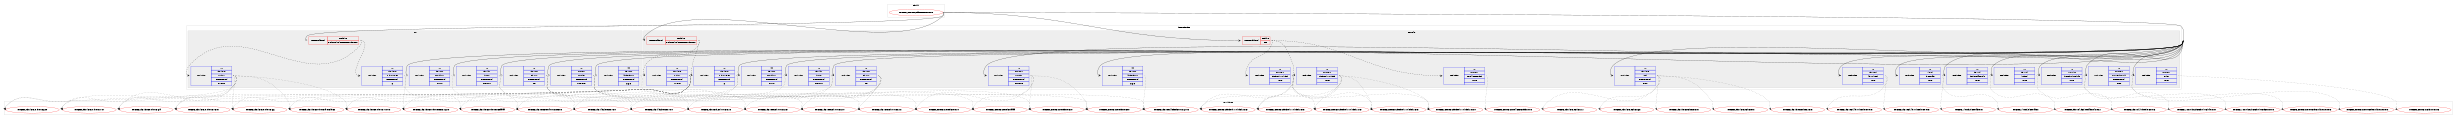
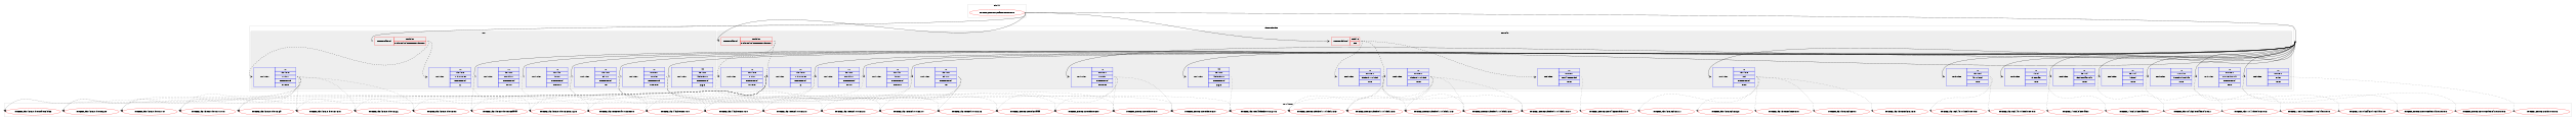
  digraph {
    compound=true
    concentrate=true
    fontname=Helvetica
    fontsize=10
    newrank=true
    rankdir=TB
    ranksep=1.5
    node [color=red fontname=Helvetica fontsize=10]
    edge [arrowhead=vee headport=w style=dotted tailport=e weight=100]
-   n1 [label="portage://app-app/referencer-1.2.2-r1" width=4]
+   n1 [label="portage://app-text/referencer-1.2.2-r1" width=4]
    n2 [color=blue label=<<TABLE BORDER="0" CELLBORDER="1" CELLSPACING="0" CELLPADDING="4" WIDTH="220"><TR><TD ROWSPAN="6" CELLPADDING="30">pack_dep</TD></TR><TR><TD WIDTH="110">no</TD></TR><TR><TD>dev-lang</TD></TR><TR><TD>python</TD></TR><TR><TD>greaterequal</TD></TR><TR><TD>2.7.5-r2</TD></TR></TABLE>> shape=none]
    n3 [color=blue label=<<TABLE BORDER="0" CELLBORDER="1" CELLSPACING="0" CELLPADDING="4" WIDTH="220"><TR><TD ROWSPAN="6" CELLPADDING="30">pack_dep</TD></TR><TR><TD WIDTH="110">no</TD></TR><TR><TD>dev-lang</TD></TR><TR><TD>python-exec</TD></TR><TR><TD>greaterequal</TD></TR><TR><TD>2</TD></TR></TABLE>> shape=none]
    n4 [label=<<TABLE BORDER="0" CELLBORDER="1" CELLSPACING="0" CELLPADDING="4"><TR><TD ROWSPAN="3" CELLPADDING="10">use_conditional</TD></TR><TR><TD>positive</TD></TR><TR><TD>python_single_target_python2_7</TD></TR></TABLE>> shape=none]
    n5 [color=blue label=<<TABLE BORDER="0" CELLBORDER="1" CELLSPACING="0" CELLPADDING="4" WIDTH="220"><TR><TD ROWSPAN="6" CELLPADDING="30">pack_dep</TD></TR><TR><TD WIDTH="110">no</TD></TR><TR><TD>app-text</TD></TR><TR><TD>docbook-xml-dtd</TD></TR><TR><TD>none</TD></TR><TR><TD></TD></TR></TABLE>> shape=none]
    n6 [color=blue label=<<TABLE BORDER="0" CELLBORDER="1" CELLSPACING="0" CELLPADDING="4" WIDTH="220"><TR><TD ROWSPAN="6" CELLPADDING="30">pack_dep</TD></TR><TR><TD WIDTH="110">no</TD></TR><TR><TD>app-text</TD></TR><TR><TD>docbook-xml-dtd</TD></TR><TR><TD>none</TD></TR><TR><TD></TD></TR></TABLE>> shape=none]
    n7 [color=blue label=<<TABLE BORDER="0" CELLBORDER="1" CELLSPACING="0" CELLPADDING="4" WIDTH="220"><TR><TD ROWSPAN="6" CELLPADDING="30">pack_dep</TD></TR><TR><TD WIDTH="110">no</TD></TR><TR><TD>app-text</TD></TR><TR><TD>scrollkeeper-dtd</TD></TR><TR><TD>none</TD></TR><TR><TD></TD></TR></TABLE>> shape=none]
    n8 [label=<<TABLE BORDER="0" CELLBORDER="1" CELLSPACING="0" CELLPADDING="4"><TR><TD ROWSPAN="3" CELLPADDING="10">use_conditional</TD></TR><TR><TD>positive</TD></TR><TR><TD>test</TD></TR></TABLE>> shape=none]
    n9 [color=blue label=<<TABLE BORDER="0" CELLBORDER="1" CELLSPACING="0" CELLPADDING="4" WIDTH="220"><TR><TD ROWSPAN="6" CELLPADDING="30">pack_dep</TD></TR><TR><TD WIDTH="110">no</TD></TR><TR><TD>app-text</TD></TR><TR><TD>gnome-doc-utils</TD></TR><TR><TD>greaterequal</TD></TR><TR><TD>0.3.2</TD></TR></TABLE>> shape=none]
    n10 [color=blue label=<<TABLE BORDER="0" CELLBORDER="1" CELLSPACING="0" CELLPADDING="4" WIDTH="220"><TR><TD ROWSPAN="6" CELLPADDING="30">pack_dep</TD></TR><TR><TD WIDTH="110">no</TD></TR><TR><TD>app-text</TD></TR><TR><TD>poppler</TD></TR><TR><TD>greaterequal</TD></TR><TR><TD>0.12.3-r3</TD></TR></TABLE>> shape=none]
    n11 [color=blue label=<<TABLE BORDER="0" CELLBORDER="1" CELLSPACING="0" CELLPADDING="4" WIDTH="220"><TR><TD ROWSPAN="6" CELLPADDING="30">pack_dep</TD></TR><TR><TD WIDTH="110">no</TD></TR><TR><TD>app-text</TD></TR><TR><TD>rarian</TD></TR><TR><TD>none</TD></TR><TR><TD></TD></TR></TABLE>> shape=none]
    n12 [color=blue label=<<TABLE BORDER="0" CELLBORDER="1" CELLSPACING="0" CELLPADDING="4" WIDTH="220"><TR><TD ROWSPAN="6" CELLPADDING="30">pack_dep</TD></TR><TR><TD WIDTH="110">no</TD></TR><TR><TD>dev-cpp</TD></TR><TR><TD>gconfmm</TD></TR><TR><TD>greaterequal</TD></TR><TR><TD>2.14.0</TD></TR></TABLE>> shape=none]
    n13 [color=blue label=<<TABLE BORDER="0" CELLBORDER="1" CELLSPACING="0" CELLPADDING="4" WIDTH="220"><TR><TD ROWSPAN="6" CELLPADDING="30">pack_dep</TD></TR><TR><TD WIDTH="110">no</TD></TR><TR><TD>dev-cpp</TD></TR><TR><TD>gtkmm</TD></TR><TR><TD>greaterequal</TD></TR><TR><TD>2.8</TD></TR></TABLE>> shape=none]
    n14 [color=blue label=<<TABLE BORDER="0" CELLBORDER="1" CELLSPACING="0" CELLPADDING="4" WIDTH="220"><TR><TD ROWSPAN="6" CELLPADDING="30">pack_dep</TD></TR><TR><TD WIDTH="110">no</TD></TR><TR><TD>dev-cpp</TD></TR><TR><TD>libglademm</TD></TR><TR><TD>greaterequal</TD></TR><TR><TD>2.6.0</TD></TR></TABLE>> shape=none]
    n15 [color=blue label=<<TABLE BORDER="0" CELLBORDER="1" CELLSPACING="0" CELLPADDING="4" WIDTH="220"><TR><TD ROWSPAN="6" CELLPADDING="30">pack_dep</TD></TR><TR><TD WIDTH="110">no</TD></TR><TR><TD>dev-lang</TD></TR><TR><TD>perl</TD></TR><TR><TD>greaterequal</TD></TR><TR><TD>5.8.1</TD></TR></TABLE>> shape=none]
    n16 [color=blue label=<<TABLE BORDER="0" CELLBORDER="1" CELLSPACING="0" CELLPADDING="4" WIDTH="220"><TR><TD ROWSPAN="6" CELLPADDING="30">pack_dep</TD></TR><TR><TD WIDTH="110">no</TD></TR><TR><TD>dev-libs</TD></TR><TR><TD>boost</TD></TR><TR><TD>greaterequal</TD></TR><TR><TD>1.52.0-r4</TD></TR></TABLE>> shape=none]
    n17 [color=blue label=<<TABLE BORDER="0" CELLBORDER="1" CELLSPACING="0" CELLPADDING="4" WIDTH="220"><TR><TD ROWSPAN="6" CELLPADDING="30">pack_dep</TD></TR><TR><TD WIDTH="110">no</TD></TR><TR><TD>dev-perl</TD></TR><TR><TD>libxml-perl</TD></TR><TR><TD>none</TD></TR><TR><TD></TD></TR></TABLE>> shape=none]
    n18 [color=blue label=<<TABLE BORDER="0" CELLBORDER="1" CELLSPACING="0" CELLPADDING="4" WIDTH="220"><TR><TD ROWSPAN="6" CELLPADDING="30">pack_dep</TD></TR><TR><TD WIDTH="110">no</TD></TR><TR><TD>virtual</TD></TR><TR><TD>pkgconfig</TD></TR><TR><TD>none</TD></TR><TR><TD></TD></TR></TABLE>> shape=none]
    n19 [color=blue label=<<TABLE BORDER="0" CELLBORDER="1" CELLSPACING="0" CELLPADDING="4" WIDTH="220"><TR><TD ROWSPAN="6" CELLPADDING="30">pack_dep</TD></TR><TR><TD WIDTH="110">no</TD></TR><TR><TD>dev-util</TD></TR><TR><TD>desktop-file-utils</TD></TR><TR><TD>none</TD></TR><TR><TD></TD></TR></TABLE>> shape=none]
    n20 [color=blue label=<<TABLE BORDER="0" CELLBORDER="1" CELLSPACING="0" CELLPADDING="4" WIDTH="220"><TR><TD ROWSPAN="6" CELLPADDING="30">pack_dep</TD></TR><TR><TD WIDTH="110">no</TD></TR><TR><TD>dev-util</TD></TR><TR><TD>intltool</TD></TR><TR><TD>none</TD></TR><TR><TD></TD></TR></TABLE>> shape=none]
    n21 [color=blue label=<<TABLE BORDER="0" CELLBORDER="1" CELLSPACING="0" CELLPADDING="4" WIDTH="220"><TR><TD ROWSPAN="6" CELLPADDING="30">pack_dep</TD></TR><TR><TD WIDTH="110">no</TD></TR><TR><TD>x11-misc</TD></TR><TR><TD>shared-mime-info</TD></TR><TR><TD>none</TD></TR><TR><TD></TD></TR></TABLE>> shape=none]
    n22 [color=blue label=<<TABLE BORDER="0" CELLBORDER="1" CELLSPACING="0" CELLPADDING="4" WIDTH="220"><TR><TD ROWSPAN="6" CELLPADDING="30">pack_dep</TD></TR><TR><TD WIDTH="110">no</TD></TR><TR><TD>dev-lang</TD></TR><TR><TD>python</TD></TR><TR><TD>greaterequal</TD></TR><TR><TD>2.7.5-r2</TD></TR></TABLE>> shape=none]
    n23 [color=blue label=<<TABLE BORDER="0" CELLBORDER="1" CELLSPACING="0" CELLPADDING="4" WIDTH="220"><TR><TD ROWSPAN="6" CELLPADDING="30">pack_dep</TD></TR><TR><TD WIDTH="110">no</TD></TR><TR><TD>dev-lang</TD></TR><TR><TD>python-exec</TD></TR><TR><TD>greaterequal</TD></TR><TR><TD>2</TD></TR></TABLE>> shape=none]
    n24 [label=<<TABLE BORDER="0" CELLBORDER="1" CELLSPACING="0" CELLPADDING="4"><TR><TD ROWSPAN="3" CELLPADDING="10">use_conditional</TD></TR><TR><TD>positive</TD></TR><TR><TD>python_single_target_python2_7</TD></TR></TABLE>> shape=none]
    n25 [color=blue label=<<TABLE BORDER="0" CELLBORDER="1" CELLSPACING="0" CELLPADDING="4" WIDTH="220"><TR><TD ROWSPAN="6" CELLPADDING="30">pack_dep</TD></TR><TR><TD WIDTH="110">no</TD></TR><TR><TD>app-text</TD></TR><TR><TD>poppler</TD></TR><TR><TD>greaterequal</TD></TR><TR><TD>0.12.3-r3</TD></TR></TABLE>> shape=none]
    n26 [color=blue label=<<TABLE BORDER="0" CELLBORDER="1" CELLSPACING="0" CELLPADDING="4" WIDTH="220"><TR><TD ROWSPAN="6" CELLPADDING="30">pack_dep</TD></TR><TR><TD WIDTH="110">no</TD></TR><TR><TD>dev-cpp</TD></TR><TR><TD>gconfmm</TD></TR><TR><TD>greaterequal</TD></TR><TR><TD>2.14.0</TD></TR></TABLE>> shape=none]
    n27 [color=blue label=<<TABLE BORDER="0" CELLBORDER="1" CELLSPACING="0" CELLPADDING="4" WIDTH="220"><TR><TD ROWSPAN="6" CELLPADDING="30">pack_dep</TD></TR><TR><TD WIDTH="110">no</TD></TR><TR><TD>dev-cpp</TD></TR><TR><TD>gtkmm</TD></TR><TR><TD>greaterequal</TD></TR><TR><TD>2.8</TD></TR></TABLE>> shape=none]
    n28 [color=blue label=<<TABLE BORDER="0" CELLBORDER="1" CELLSPACING="0" CELLPADDING="4" WIDTH="220"><TR><TD ROWSPAN="6" CELLPADDING="30">pack_dep</TD></TR><TR><TD WIDTH="110">no</TD></TR><TR><TD>dev-cpp</TD></TR><TR><TD>libglademm</TD></TR><TR><TD>greaterequal</TD></TR><TR><TD>2.6.0</TD></TR></TABLE>> shape=none]
    n29 [color=blue label=<<TABLE BORDER="0" CELLBORDER="1" CELLSPACING="0" CELLPADDING="4" WIDTH="220"><TR><TD ROWSPAN="6" CELLPADDING="30">pack_dep</TD></TR><TR><TD WIDTH="110">no</TD></TR><TR><TD>dev-libs</TD></TR><TR><TD>boost</TD></TR><TR><TD>greaterequal</TD></TR><TR><TD>1.52.0-r4</TD></TR></TABLE>> shape=none]
    n30 [label="portage://dev-lang/python-exec-9999" width=4]
    n31 [label="portage://dev-lang/python-exec-2.4.6-r1" width=4]
    n32 [label="portage://dev-lang/python-3.9.0_alpha2" width=4]
+   n33 [label="portage://dev-lang/python-3.8.1" width=4]
    n34 [label="portage://dev-lang/python-3.6.6" width=4]
    n35 [label="portage://dev-lang/python-3.7.5-r1" width=4]
    n36 [label="portage://dev-lang/python-3.6.9" width=4]
    n37 [label="portage://dev-lang/python-3.6.10" width=4]
    n38 [label="portage://dev-lang/python-2.7.17-r1" width=4]
    n39 [label="portage://dev-lang/python-2.7.17" width=4]
    n40 [label="portage://app-text/docbook-xml-dtd-4.5-r2" width=4]
    n41 [label="portage://app-text/docbook-xml-dtd-4.4-r3" width=4]
    n42 [label="portage://app-text/docbook-xml-dtd-4.3-r2" width=4]
    n43 [label="portage://app-text/docbook-xml-dtd-4.2-r3" width=4]
    n44 [label="portage://app-text/docbook-xml-dtd-4.1.2-r7" width=4]
    n45 [label="portage://app-text/scrollkeeper-dtd-1.0-r1" width=4]
    n46 [label="portage://app-text/gnome-doc-utils-0.20.10-r2" width=4]
    n47 [label="portage://app-text/gnome-doc-utils-0.20.10-r1" width=4]
    n48 [label="portage://app-text/poppler-9999" width=4]
    n49 [label="portage://app-text/poppler-0.84.0" width=4]
    n50 [label="portage://app-text/poppler-0.83.0" width=4]
    n51 [label="portage://app-text/poppler-0.82.0" width=4]
    n52 [label="portage://app-text/rarian-0.8.1-r3" width=4]
    n53 [label="portage://dev-cpp/gconfmm-2.28.3-r1" width=4]
    n54 [label="portage://dev-cpp/gtkmm-3.24.2" width=4]
-   n55 [label="portage://dev-pack/gtkmm-3.24.1" width=4]
+   n55 [label="portage://dev-cpp/gtkmm-3.24.1" width=4]
    n56 [label="portage://dev-cpp/gtkmm-3.24.0" width=4]
    n57 [label="portage://dev-cpp/gtkmm-2.24.5" width=4]
    n58 [label="portage://dev-cpp/libglademm-2.6.7-r2" width=4]
    n59 [label="portage://dev-perl/libxml-perl-0.80.0-r2" width=4]
    n60 [label="portage://dev-perl/libxml-perl-0.80.0-r1" width=4]
    n61 [label="portage://dev-lang/perl-5.30.1" width=4]
    n62 [label="portage://dev-lang/perl-5.28.2-r1" width=4]
    n63 [label="portage://dev-lang/perl-5.26.2" width=4]
    n64 [label="portage://dev-lang/perl-5.24.4" width=4]
    n65 [label="portage://dev-lang/perl-5.24.3-r1" width=4]
    n66 [label="portage://dev-libs/boost-1.72.0" width=4]
    n67 [label="portage://dev-libs/boost-1.71.0" width=4]
    n68 [label="portage://virtual/pkgconfig-1" width=4]
    n69 [label="portage://virtual/pkgconfig-0-r1" width=4]
    n70 [label="portage://dev-util/desktop-file-utils-0.24" width=4]
-   n71 [label="portage://dev-util/intltool-0.51.0-r2" width=4]
-   n72 [label="portage://x11-misc/shared-mime-dep-1.10-r1" width=4]
-   n73 [label="portage://x11-misc/shared-mime-info-1.10" width=4]
+   n71 [label="portage://dev-xml/intltool-0.51.0-r2" width=4]
+   n72 [label="portage://x11-misc/shared-mime-info-1.10-r1" width=4]
+   n73 [label="portage://x11-misc/file-mime-info-1.10" width=4]
    subgraph cluster_1 {
      color=gray
      label=<<i>ebuild</i>>
      n1
    }
    subgraph cluster_2 {
      color=gray
      label=<<i>dependencies</i>>
      subgraph cluster_3 {
        color=gray
        fillcolor="#eeeeee"
        label=<<i>compile</i>>
        style=filled
        subgraph sub_4 {
          color=gray
          fillcolor="#eeeeee"
          label=<<i>compile</i>>
          style=filled
          n4
          subgraph sub_5 {
            color=gray
            fillcolor="#eeeeee"
            label=<<i>compile</i>>
            style=filled
            n2
          }
          subgraph sub_6 {
            color=gray
            fillcolor="#eeeeee"
            label=<<i>compile</i>>
            style=filled
            n3
          }
        }
        subgraph sub_7 {
          color=gray
          fillcolor="#eeeeee"
          label=<<i>compile</i>>
          style=filled
          n8
          subgraph sub_8 {
            color=gray
            fillcolor="#eeeeee"
            label=<<i>compile</i>>
            style=filled
            n5
          }
          subgraph sub_9 {
            color=gray
            fillcolor="#eeeeee"
            label=<<i>compile</i>>
            style=filled
            n6
          }
          subgraph sub_10 {
            color=gray
            fillcolor="#eeeeee"
            label=<<i>compile</i>>
            style=filled
            n7
          }
        }
        subgraph sub_11 {
          color=gray
          fillcolor="#eeeeee"
          label=<<i>compile</i>>
          style=filled
          n9
        }
        subgraph sub_12 {
          color=gray
          fillcolor="#eeeeee"
          label=<<i>compile</i>>
          style=filled
          n10
        }
        subgraph sub_13 {
          color=gray
          fillcolor="#eeeeee"
          label=<<i>compile</i>>
          style=filled
          n11
        }
        subgraph sub_14 {
          color=gray
          fillcolor="#eeeeee"
          label=<<i>compile</i>>
          style=filled
          n12
        }
        subgraph sub_15 {
          color=gray
          fillcolor="#eeeeee"
          label=<<i>compile</i>>
          style=filled
          n13
        }
        subgraph sub_16 {
          color=gray
          fillcolor="#eeeeee"
          label=<<i>compile</i>>
          style=filled
          n14
        }
        subgraph sub_17 {
          color=gray
          fillcolor="#eeeeee"
          label=<<i>compile</i>>
          style=filled
          n15
        }
        subgraph sub_18 {
          color=gray
          fillcolor="#eeeeee"
          label=<<i>compile</i>>
          style=filled
          n16
        }
        subgraph sub_19 {
          color=gray
          fillcolor="#eeeeee"
          label=<<i>compile</i>>
          style=filled
          n17
        }
        subgraph sub_20 {
          color=gray
          fillcolor="#eeeeee"
          label=<<i>compile</i>>
          style=filled
          n18
        }
        subgraph sub_21 {
          color=gray
          fillcolor="#eeeeee"
          label=<<i>compile</i>>
          style=filled
          n19
        }
        subgraph sub_22 {
          color=gray
          fillcolor="#eeeeee"
          label=<<i>compile</i>>
          style=filled
          n20
        }
        subgraph sub_23 {
          color=gray
          fillcolor="#eeeeee"
          label=<<i>compile</i>>
          style=filled
          n21
        }
      }
      subgraph cluster_24 {
        color=gray
        fillcolor="#eeeeee"
        label=<<i>compile and run</i>>
        style=filled
      }
      subgraph cluster_25 {
        color=gray
        fillcolor="#eeeeee"
        label=<<i>run</i>>
        style=filled
        subgraph sub_26 {
          color=gray
          fillcolor="#eeeeee"
          label=<<i>run</i>>
          style=filled
          n24
          subgraph sub_27 {
            color=gray
            fillcolor="#eeeeee"
            label=<<i>run</i>>
            style=filled
            n22
          }
          subgraph sub_28 {
            color=gray
            fillcolor="#eeeeee"
            label=<<i>run</i>>
            style=filled
            n23
          }
        }
        subgraph sub_29 {
          color=gray
          fillcolor="#eeeeee"
          label=<<i>run</i>>
          style=filled
          n25
        }
        subgraph sub_30 {
          color=gray
          fillcolor="#eeeeee"
          label=<<i>run</i>>
          style=filled
          n26
        }
        subgraph sub_31 {
          color=gray
          fillcolor="#eeeeee"
          label=<<i>run</i>>
          style=filled
          n27
        }
        subgraph sub_32 {
          color=gray
          fillcolor="#eeeeee"
          label=<<i>run</i>>
          style=filled
          n28
        }
        subgraph sub_33 {
          color=gray
          fillcolor="#eeeeee"
          label=<<i>run</i>>
          style=filled
          n29
        }
      }
    }
    subgraph cluster_34 {
      color=gray
      label=<<i>candidates</i>>
      rank=same
      subgraph sub_35 {
        color=black
        label=<<i>candidates</i>>
        nodesep=1
        rank=same
        n40
        n41
        n42
        n43
        n44
      }
      subgraph sub_36 {
        color=black
        label=<<i>candidates</i>>
        nodesep=1
        rank=same
        n30
        n31
      }
      subgraph sub_37 {
        color=black
        label=<<i>candidates</i>>
        nodesep=1
        rank=same
        n32
+       n33
        n34
        n35
        n36
        n37
        n38
        n39
      }
      subgraph sub_38 {
        color=black
        label=<<i>candidates</i>>
        nodesep=1
        rank=same
        n40
        n41
        n42
        n43
        n44
      }
      subgraph sub_39 {
        color=black
        label=<<i>candidates</i>>
        nodesep=1
        rank=same
        n45
      }
      subgraph sub_40 {
        color=black
        label=<<i>candidates</i>>
        nodesep=1
        rank=same
        n46
        n47
      }
      subgraph sub_41 {
        color=black
        label=<<i>candidates</i>>
        nodesep=1
        rank=same
        n48
        n49
        n50
        n51
      }
      subgraph sub_42 {
        color=black
        label=<<i>candidates</i>>
        nodesep=1
        rank=same
        n52
      }
      subgraph sub_43 {
        color=black
        label=<<i>candidates</i>>
        nodesep=1
        rank=same
        n53
      }
      subgraph sub_44 {
        color=black
        label=<<i>candidates</i>>
        nodesep=1
        rank=same
        n54
        n55
        n56
        n57
      }
      subgraph sub_45 {
        color=black
        label=<<i>candidates</i>>
        nodesep=1
        rank=same
        n58
      }
      subgraph sub_46 {
        color=black
        label=<<i>candidates</i>>
        nodesep=1
        rank=same
        n59
        n60
      }
      subgraph sub_47 {
        color=black
        label=<<i>candidates</i>>
        nodesep=1
        rank=same
        n61
        n62
        n63
        n64
        n65
      }
      subgraph sub_48 {
        color=black
        label=<<i>candidates</i>>
        nodesep=1
        rank=same
        n66
        n67
      }
      subgraph sub_49 {
        color=black
        label=<<i>candidates</i>>
        nodesep=1
        rank=same
        n68
        n69
      }
      subgraph sub_50 {
        color=black
        label=<<i>candidates</i>>
        nodesep=1
        rank=same
        n70
      }
      subgraph sub_51 {
        color=black
        label=<<i>candidates</i>>
        nodesep=1
        rank=same
        n71
      }
      subgraph sub_52 {
        color=black
        label=<<i>candidates</i>>
        nodesep=1
        rank=same
        n72
        n73
      }
      subgraph sub_53 {
        color=black
        label=<<i>candidates</i>>
        nodesep=1
        rank=same
        n32
+       n33
        n34
        n35
        n36
        n37
        n38
        n39
      }
      subgraph sub_54 {
        color=black
        label=<<i>candidates</i>>
        nodesep=1
        rank=same
        n30
        n31
      }
      subgraph sub_55 {
        color=black
        label=<<i>candidates</i>>
        nodesep=1
        rank=same
        n48
        n49
        n50
        n51
      }
      subgraph sub_56 {
        color=black
        label=<<i>candidates</i>>
        nodesep=1
        rank=same
        n53
      }
      subgraph sub_57 {
        color=black
        label=<<i>candidates</i>>
        nodesep=1
        rank=same
        n54
        n55
        n56
        n57
      }
      subgraph sub_58 {
        color=black
        label=<<i>candidates</i>>
        nodesep=1
        rank=same
        n58
      }
      subgraph sub_59 {
        color=black
        label=<<i>candidates</i>>
        nodesep=1
        rank=same
        n66
        n67
      }
    }
    n1 -> n4 [style=solid weight=20]
    n1 -> n8 [style=solid weight=20]
    n1 -> n9 [style=solid weight=20]
    n1 -> n10 [style=solid weight=20]
    n1 -> n11 [style=solid weight=20]
    n1 -> n12 [style=solid weight=20]
    n1 -> n13 [style=solid weight=20]
    n1 -> n14 [style=solid weight=20]
    n1 -> n15 [style=solid weight=20]
    n1 -> n16 [style=solid weight=20]
    n1 -> n17 [style=solid weight=20]
    n1 -> n18 [style=solid weight=20]
    n1 -> n19 [style=solid weight=20]
    n1 -> n20 [style=solid weight=20]
    n1 -> n21 [style=solid weight=20]
    n1 -> n24 [arrowhead=odot style=solid weight=20]
    n1 -> n25 [arrowhead=odot style=solid weight=20]
    n1 -> n26 [arrowhead=odot style=solid weight=20]
    n1 -> n27 [arrowhead=odot style=solid weight=20]
    n1 -> n28 [arrowhead=odot style=solid weight=20]
    n1 -> n29 [arrowhead=odot style=solid weight=20]
    n2 -> n32
+   n2 -> n33
    n2 -> n34
    n2 -> n35
    n2 -> n36
    n2 -> n37
    n2 -> n38
    n2 -> n39
    n3 -> n30
    n3 -> n31
    n4 -> n2 [style=dashed weight=20]
    n4 -> n3 [style=dashed weight=20]
    n5 -> n40
    n5 -> n41
    n5 -> n42
    n5 -> n43
    n5 -> n44
    n6 -> n40
    n6 -> n41
    n6 -> n42
    n6 -> n43
    n6 -> n44
    n7 -> n45
    n8 -> n5 [style=dashed weight=20]
    n8 -> n6 [style=dashed weight=20]
    n8 -> n7 [style=dashed weight=20]
    n9 -> n46
    n9 -> n47
    n10 -> n48
    n10 -> n49
    n10 -> n50
    n10 -> n51
    n11 -> n52
    n12 -> n53
    n13 -> n54
    n13 -> n55
    n13 -> n56
    n13 -> n57
    n14 -> n58
    n15 -> n61
    n15 -> n62
    n15 -> n63
    n15 -> n64
    n15 -> n65
    n16 -> n66
    n16 -> n67
    n17 -> n59
    n17 -> n60
    n18 -> n68
    n18 -> n69
    n19 -> n70
    n20 -> n71
    n21 -> n72
    n21 -> n73
    n22 -> n32
+   n22 -> n33
    n22 -> n34
    n22 -> n35
    n22 -> n36
    n22 -> n37
    n22 -> n38
    n22 -> n39
    n23 -> n30
    n23 -> n31
    n24 -> n22 [style=dashed weight=20]
    n24 -> n23 [style=dashed weight=20]
    n25 -> n48
    n25 -> n49
    n25 -> n50
    n25 -> n51
    n26 -> n53
    n27 -> n54
    n27 -> n55
    n27 -> n56
    n27 -> n57
    n28 -> n58
    n29 -> n66
    n29 -> n67
  }
